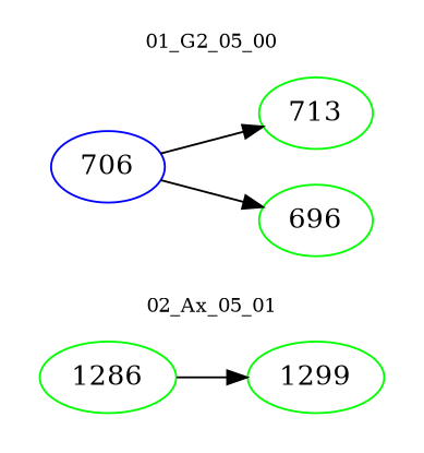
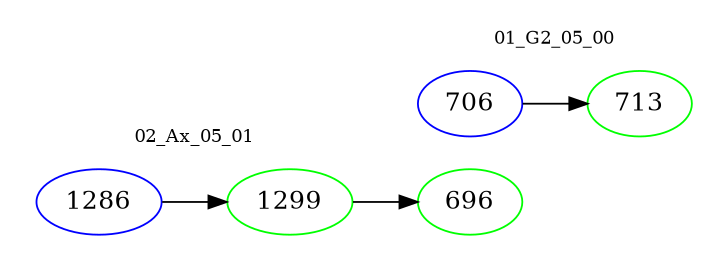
  digraph {
    rankdir=LR
    node [color=green]
    edge [color=black]
-   n1 [label=1286]
+   n1 [color=blue label=1286]
    n2 [label=1299]
    n3 [color=blue label=706]
    n4 [label=696]
    n5 [label=713]
    subgraph cluster_1 {
      color=white
      fontsize=10
      label="02_Ax_05_01"
      n1
      n2
    }
    subgraph cluster_2 {
      color=white
      fontsize=10
      label="01_G2_05_00"
      n3
      n4
      n5
    }
    n1 -> n2
-   n3 -> n4
+   n2 -> n4
    n3 -> n5
  }
